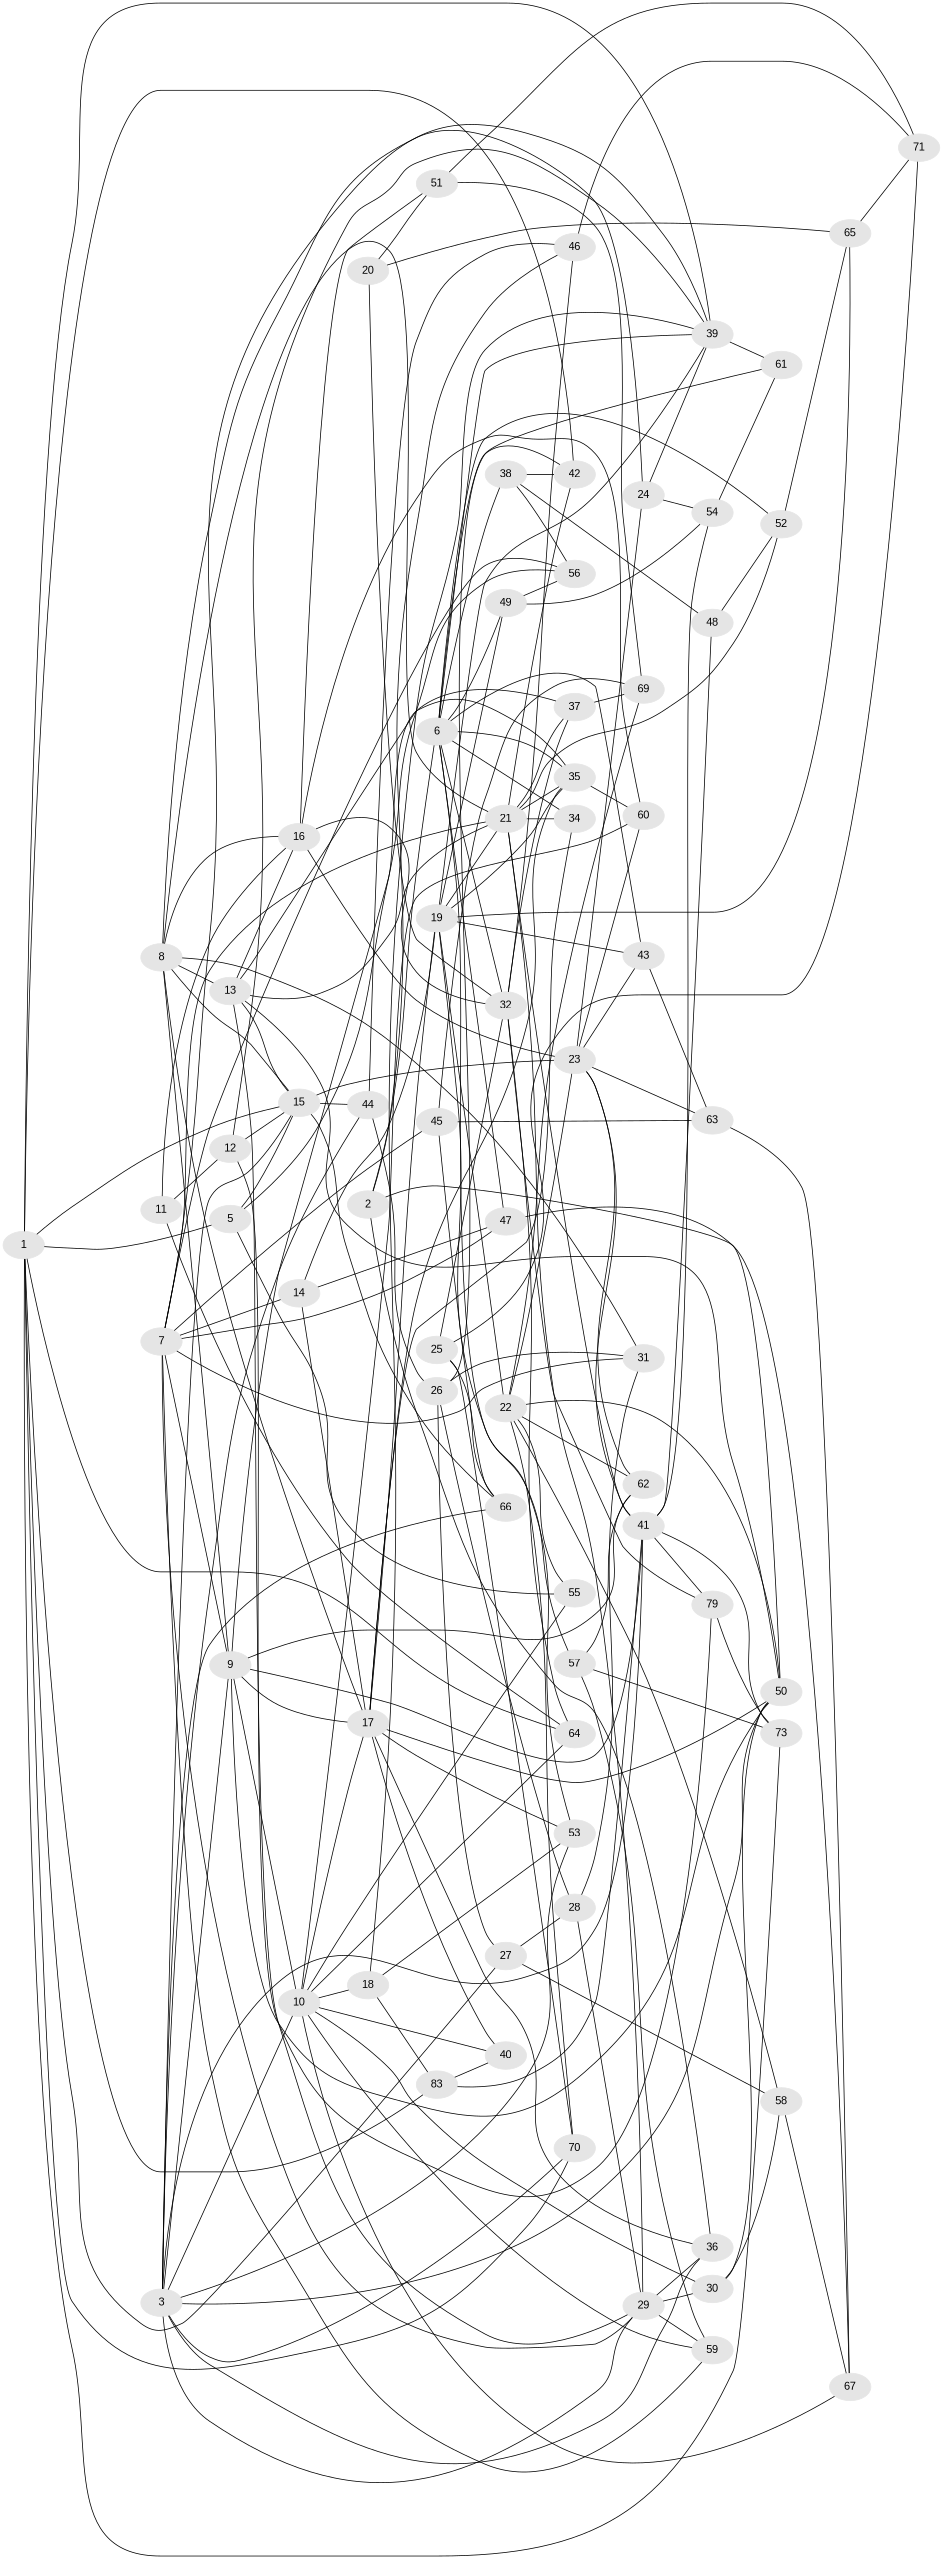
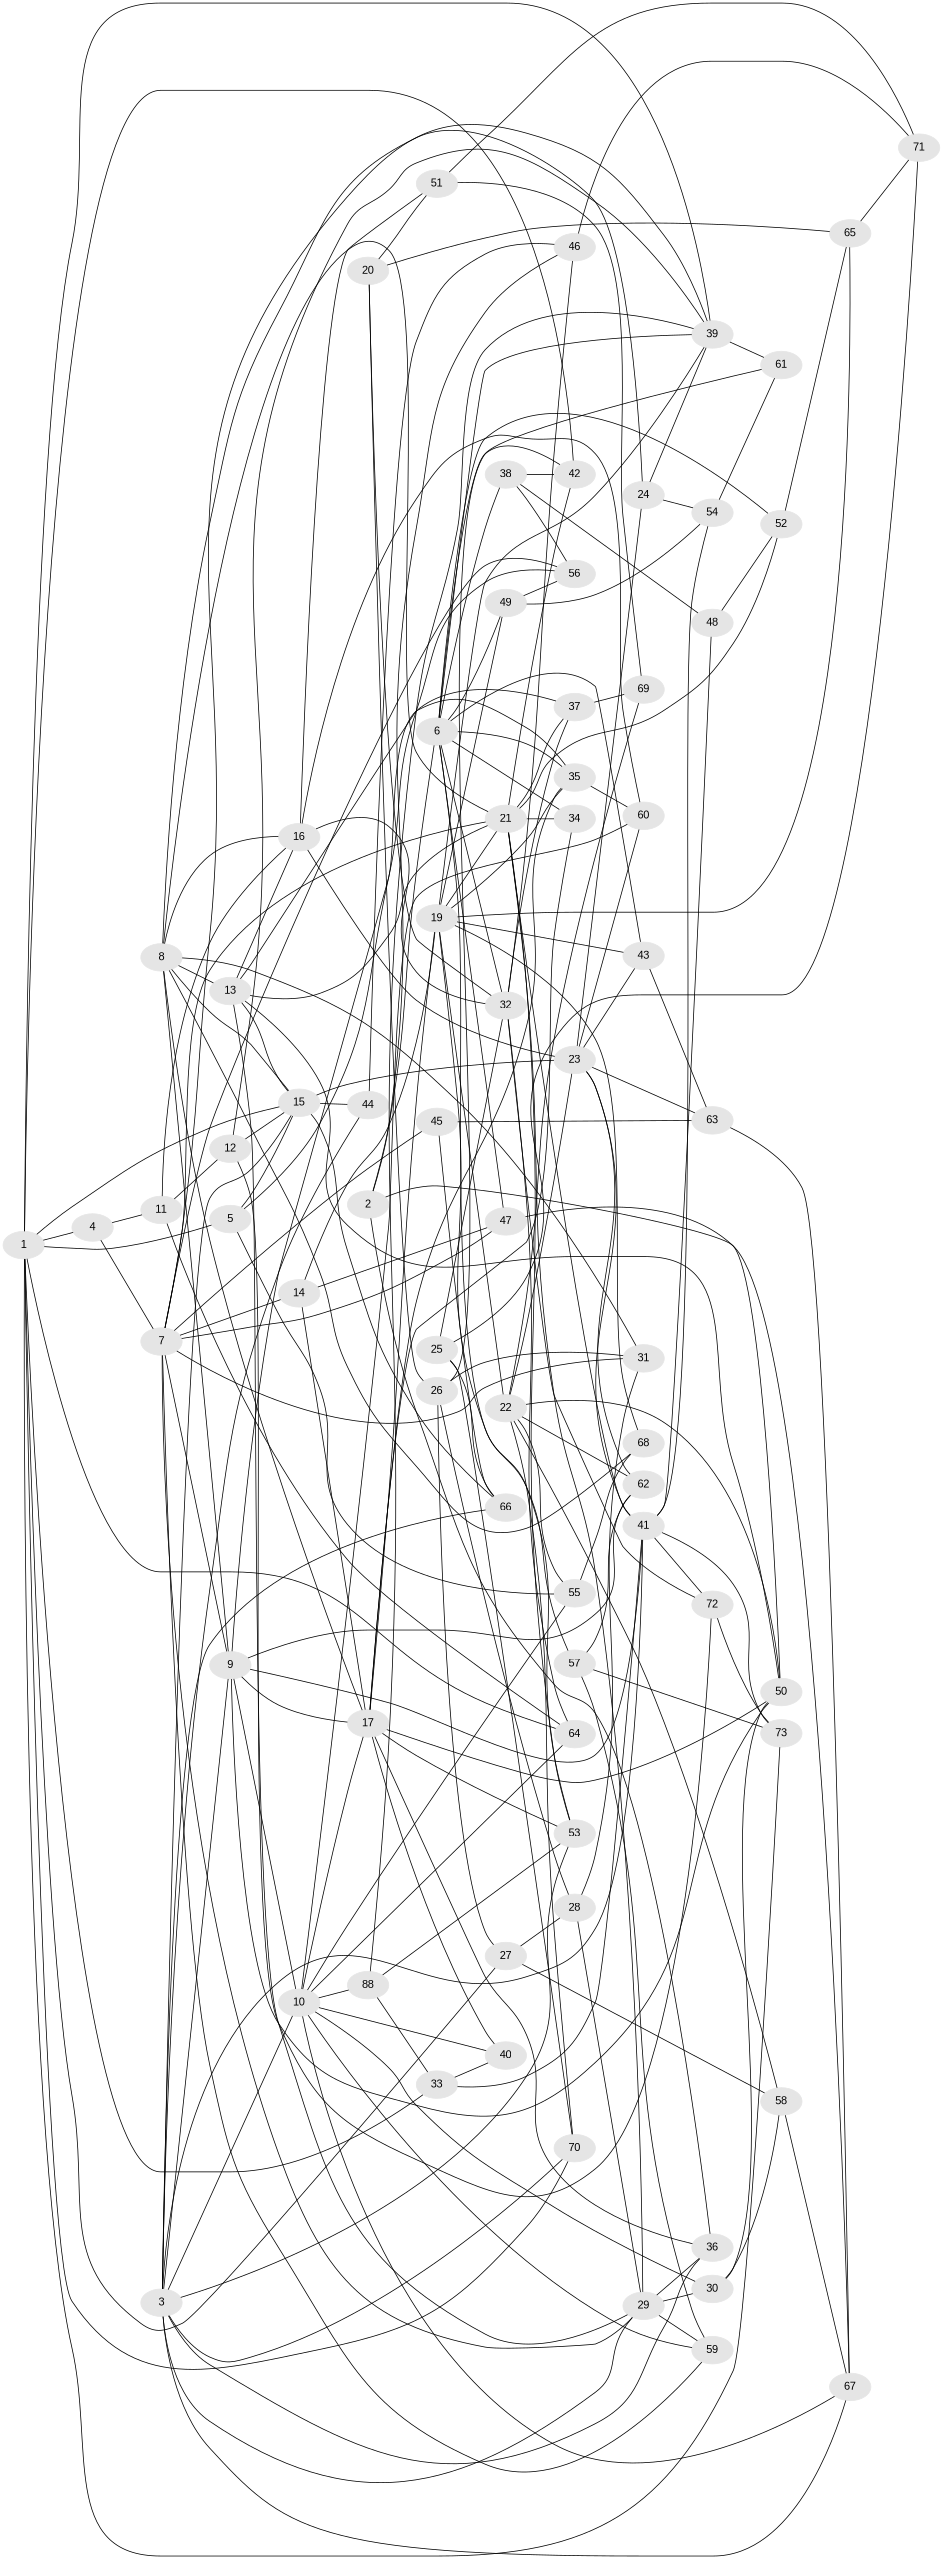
  graph {
    fontname="Liberation Sans"
    rankdir=LR
    node [color=gray90 fontname="Liberation Sans" style=filled]
    edge [fontname="Liberation Sans" weight=1.0]
    1
+   4
    5
    15
    27
-   33 [label=83]
+   33
    39
    42
    64
    70
    73
    7
    11
    55
    56
    44
    66
    23
    28
    58
    41
    40
    61
    2
    6
    36
    46
    50
    53
    32
    34
    35
    38
    43
    47
    49
    52
    71
    3
    9
    10
    29
    17
    37
    62
    59
-   18
+   18 [label=88]
    30
    60
    67
-   72 [label=79]
+   72
    54
    48
    14
    21
    31
    45
    16
    12
+   68
    63
    65
    19
    69
    8
    13
    24
    51
    22
    57
    20
    26
    25
+   1 -- 4 [weight=2.0]
    1 -- 5
    1 -- 15
    1 -- 27
    1 -- 33
    1 -- 39 [weight=2.0]
    1 -- 42
    1 -- 64
    1 -- 70
    1 -- 73
+   4 -- 7
+   4 -- 11
    5 -- 15
    5 -- 55
    5 -- 56
    15 -- 44
    15 -- 66
    15 -- 23
    27 -- 28
    27 -- 58
    33 -- 41
    33 -- 40
    39 -- 61 [weight=2.0]
    7 -- 39
    7 -- 56
    7 -- 47
    7 -- 9
    7 -- 29
    7 -- 59
    7 -- 14
    7 -- 21
    7 -- 31
    7 -- 45
    11 -- 64
    11 -- 16
    11 -- 12
+   55 -- 68
    44 -- 46
    23 -- 41
    23 -- 43
    23 -- 62
    23 -- 60
    23 -- 63
    23 -- 24
    28 -- 29
    28 -- 31
    58 -- 67
    41 -- 73
    41 -- 72
    41 -- 54
    41 -- 48 [weight=2.0]
    2 -- 6
    2 -- 36
    2 -- 46
    2 -- 50
    6 -- 39
    6 -- 42
    6 -- 53
    6 -- 32
    6 -- 34
    6 -- 35
    6 -- 38
    6 -- 43
    6 -- 47
    6 -- 49
    6 -- 52
    46 -- 71
    32 -- 64
    32 -- 46
    32 -- 37
    32 -- 72
    35 -- 60
    38 -- 42
    38 -- 56
    38 -- 48
    43 -- 63
    47 -- 67
    49 -- 56
    49 -- 54
    52 -- 65
    3 -- 15
    3 -- 70
    3 -- 44
    3 -- 66
    3 -- 41
    3 -- 36
-   3 -- 50 [weight=2.0]
+   3 -- 67 [weight=2.0]
    3 -- 53
    3 -- 9
    3 -- 10
    3 -- 29
    9 -- 41
    9 -- 50
    9 -- 10
    9 -- 17
    9 -- 37
    9 -- 62
    10 -- 64
    10 -- 55
    10 -- 40 [weight=2.0]
    10 -- 17
    10 -- 59
    10 -- 18
    10 -- 30
    10 -- 60
    10 -- 67
    29 -- 36
    29 -- 59
    29 -- 30
    17 -- 40
    17 -- 36
    17 -- 50
    17 -- 53
    17 -- 34
    17 -- 35
    17 -- 19 [weight=2.0]
    37 -- 69
    18 -- 33
    18 -- 39
    18 -- 53
    30 -- 58
    30 -- 50
    72 -- 73
    54 -- 61
    48 -- 52
    14 -- 47
    14 -- 17
    14 -- 19
    21 -- 42
    21 -- 41
    21 -- 34 [weight=2.0]
-   21 -- 35
+   21 -- 53
    21 -- 52
    21 -- 29
    21 -- 37
    45 -- 66
    45 -- 63
-   45 -- 69
    16 -- 23 [weight=2.0]
    16 -- 32
    16 -- 60
    16 -- 51
    12 -- 15
    12 -- 39
    12 -- 72
    63 -- 67
    65 -- 71
    19 -- 39
    19 -- 35
    19 -- 43
    19 -- 49
    19 -- 21
+   19 -- 68
    19 -- 65
    19 -- 22
    19 -- 57
    8 -- 15
    8 -- 9
    8 -- 17
    8 -- 21
    8 -- 31
    8 -- 16 [weight=3.0]
+   8 -- 68 [weight=2.0]
    8 -- 13
    8 -- 24
    13 -- 15
    13 -- 50
    13 -- 35
    13 -- 29 [weight=2.0]
    13 -- 21
    13 -- 16
    24 -- 39
    24 -- 54
    51 -- 71
    51 -- 69
    22 -- 70
    22 -- 55
    22 -- 23
    22 -- 58
    22 -- 50
    22 -- 62
    22 -- 69
    57 -- 73
    57 -- 62
    57 -- 59
    20 -- 32
    20 -- 65
    20 -- 51
-   44 -- 26
+   20 -- 26
    26 -- 27
    26 -- 28
    26 -- 61
    26 -- 31
    25 -- 70
    25 -- 66
    25 -- 32
    25 -- 71
  }
